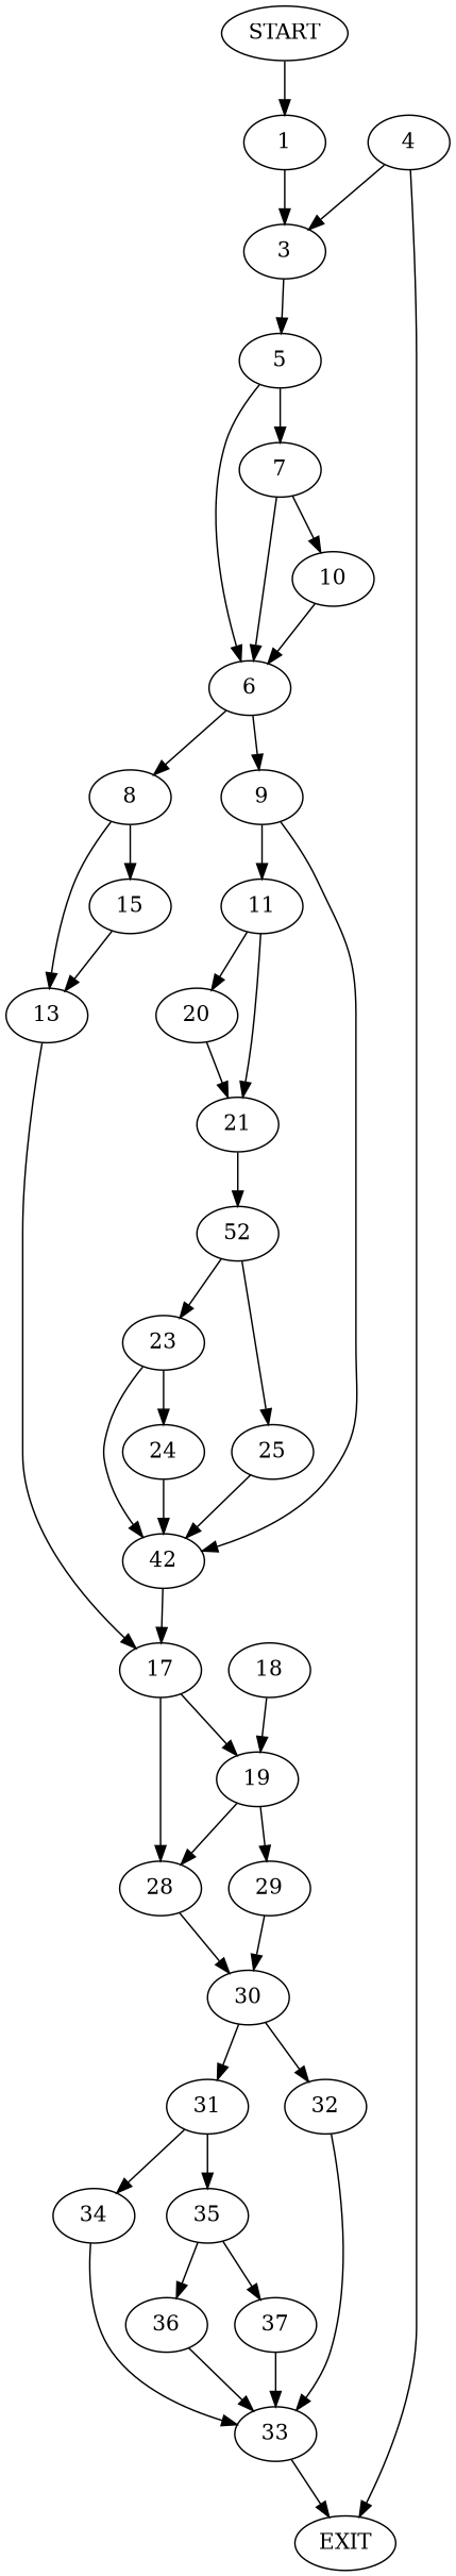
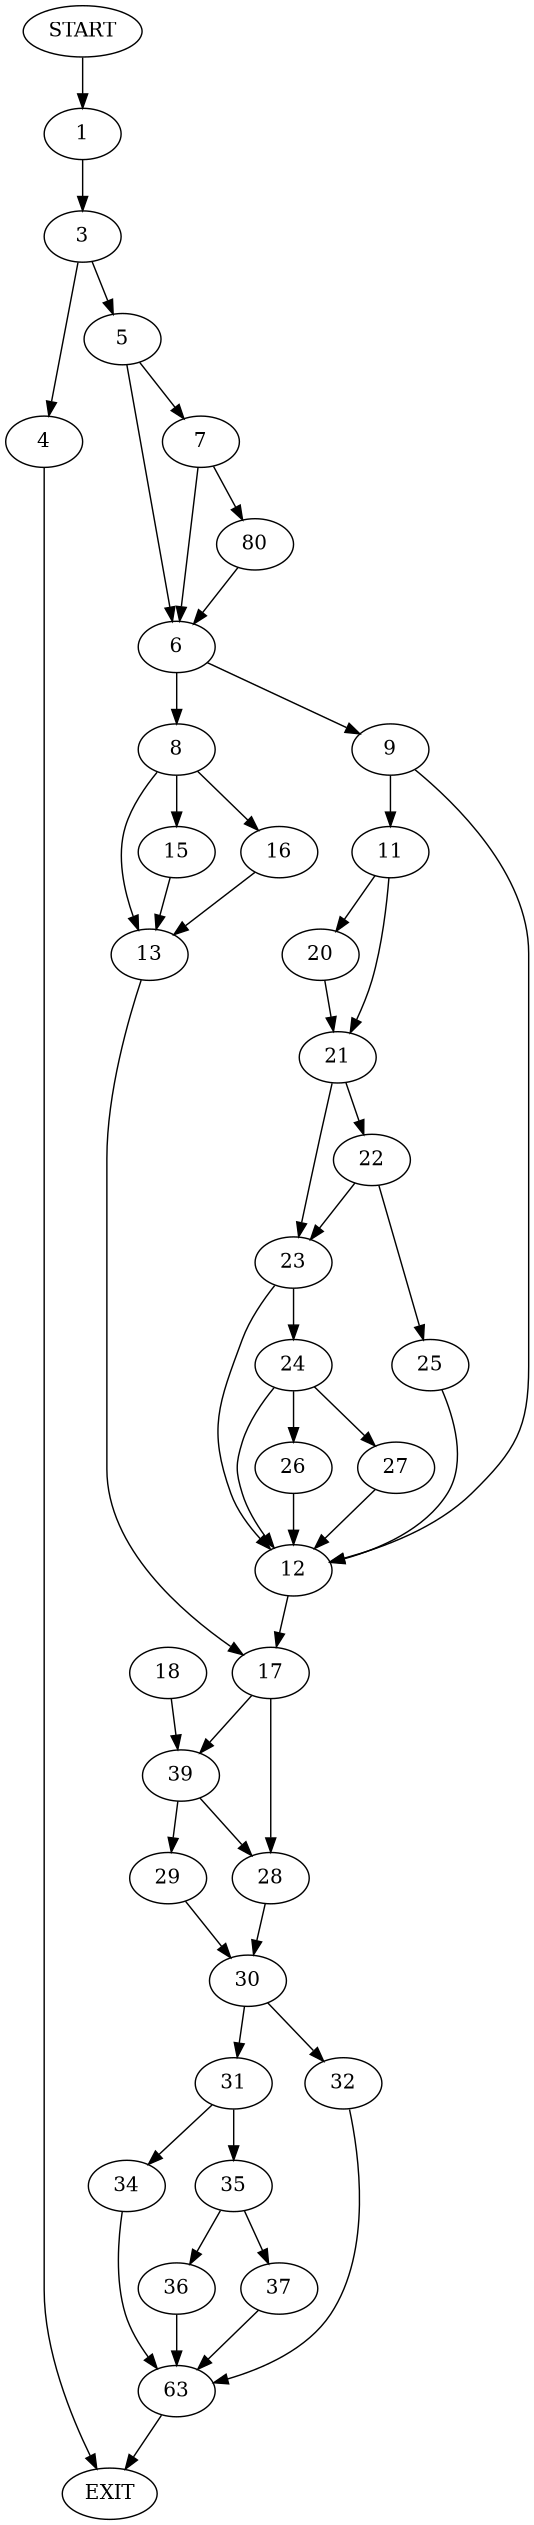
  digraph {
    n1 [label=START]
    1
    3
    n4 [label=EXIT]
    4
    5
    6
    7
    8
    9
-   10
+   10 [label=80]
    13
    15
+   16
    11
-   12 [label=42]
+   12
    17
    20
    21
-   22 [label=52]
+   22
    23
-   19
+   19 [label=39]
    28
    18
    29
    30
    25
    24
+   26
+   27
    31
    32
    34
    35
-   33
+   33 [label=63]
    36
    37
    n1 -> 1
    1 -> 3
-   4 -> 3
+   3 -> 4
    3 -> 5
    4 -> n4
    5 -> 6
    5 -> 7
    6 -> 8
    6 -> 9
    7 -> 6
    7 -> 10
    8 -> 13
    8 -> 15
+   8 -> 16
    9 -> 11
    9 -> 12
    10 -> 6
    13 -> 17
    15 -> 13
+   16 -> 13
    11 -> 20
    11 -> 21
    12 -> 17
    17 -> 19
    17 -> 28
    20 -> 21
    21 -> 22
+   21 -> 23
    22 -> 23
    22 -> 25
    23 -> 12
    23 -> 24
    19 -> 28
    19 -> 29
    28 -> 30
    18 -> 19
    29 -> 30
    30 -> 31
    30 -> 32
    25 -> 12
    24 -> 12
+   24 -> 26
+   24 -> 27
+   26 -> 12
+   27 -> 12
    31 -> 34
    31 -> 35
    32 -> 33
    34 -> 33
    35 -> 36
    35 -> 37
    33 -> n4
    36 -> 33
    37 -> 33
  }
